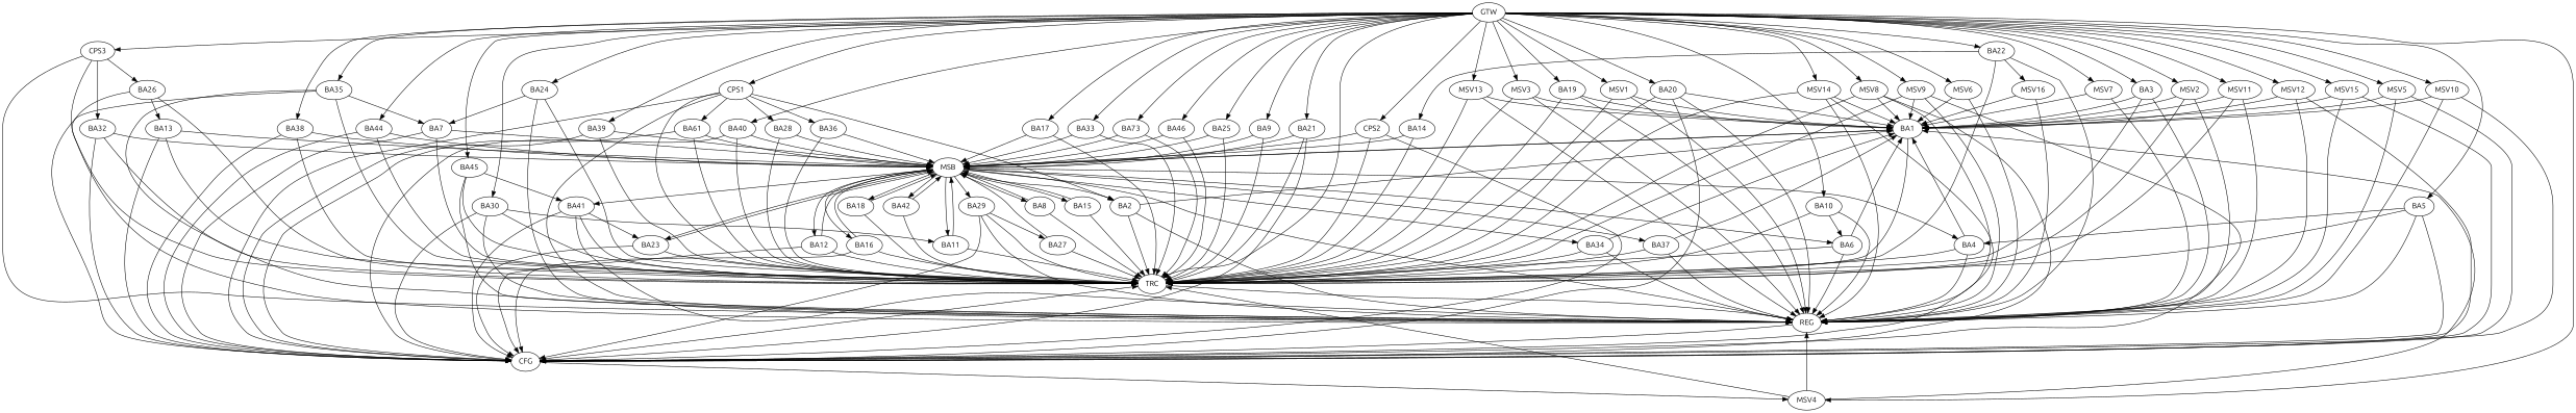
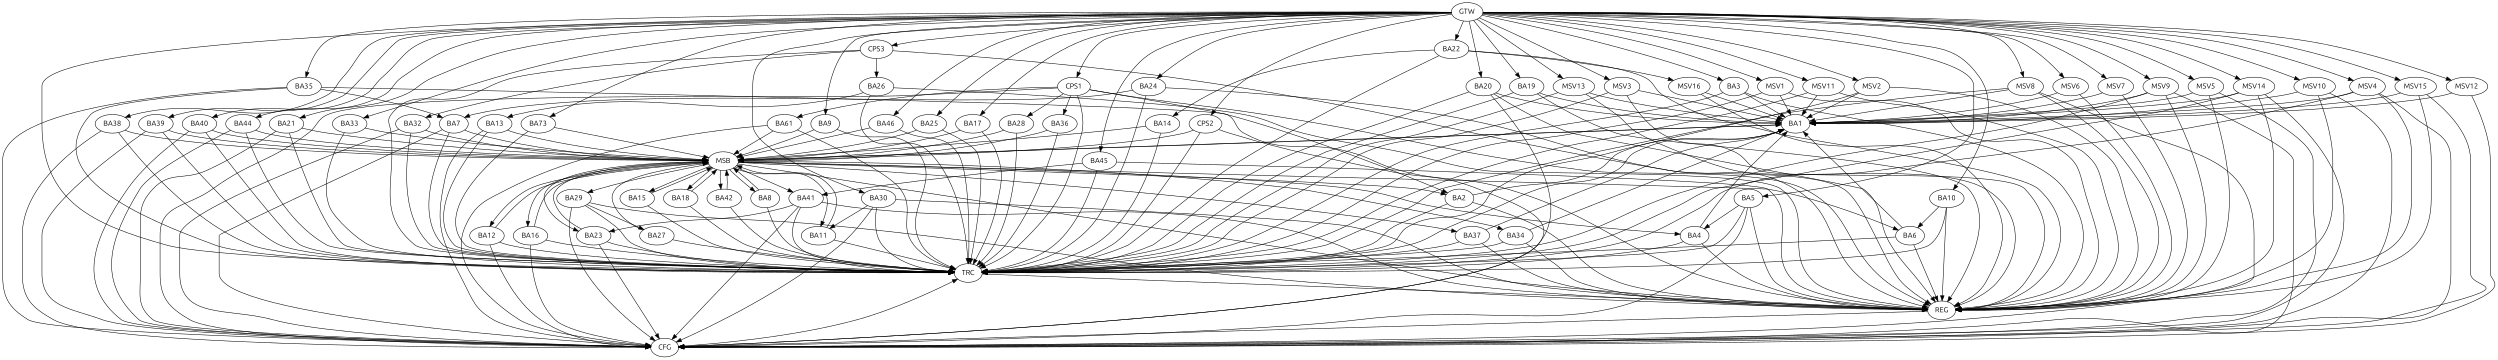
  strict digraph {
    fontname=Ubuntu
    node [fontname=Ubuntu]
    edge [fontname=Ubuntu]
    n1 [label=BA1]
    n2 [label=MSB]
    n3 [label=TRC]
    n4 [label=BA2]
    n5 [label=REG]
    n6 [label=BA4]
    n7 [label=BA6]
    n8 [label=BA8]
    n9 [label=BA11]
    n10 [label=BA12]
    n11 [label=BA15]
    n12 [label=BA16]
    n13 [label=BA18]
    n14 [label=BA23]
    n15 [label=BA29]
    n16 [label=BA34]
    n17 [label=BA37]
    n18 [label=BA41]
    n19 [label=BA42]
    n20 [label=CFG]
    n21 [label=BA3]
    n22 [label=BA5]
    n23 [label=BA7]
    n24 [label=BA9]
    n25 [label=BA10]
    n26 [label=BA13]
    n27 [label=BA14]
    n28 [label=BA17]
    n29 [label=BA19]
    n30 [label=BA20]
    n31 [label=BA21]
    n32 [label=BA22]
    n33 [label=MSV16]
    n34 [label=BA24]
    n35 [label=BA25]
    n36 [label=BA26]
    n37 [label=BA27]
    n38 [label=BA28]
    n39 [label=BA30]
    n40 [label=BA61]
    n41 [label=BA32]
    n42 [label=BA33]
    n43 [label=BA35]
    n44 [label=BA36]
    n45 [label=BA38]
    n46 [label=BA39]
    n47 [label=BA40]
    n48 [label=BA73]
    n49 [label=BA44]
    n50 [label=BA45]
    n51 [label=BA46]
    n52 [label=CPS1]
    n53 [label=CPS2]
    n54 [label=CPS3]
    n55 [label=GTW]
    n56 [label=MSV1]
    n57 [label=MSV2]
    n58 [label=MSV3]
    n59 [label=MSV4]
    n60 [label=MSV5]
    n61 [label=MSV6]
    n62 [label=MSV7]
    n63 [label=MSV8]
    n64 [label=MSV9]
    n65 [label=MSV10]
    n66 [label=MSV11]
    n67 [label=MSV12]
    n68 [label=MSV13]
    n69 [label=MSV14]
    n70 [label=MSV15]
    n1 -> n2
    n1 -> n3
    n2 -> n1
    n2 -> n4
    n2 -> n5
    n2 -> n6
    n2 -> n7
    n2 -> n8
    n2 -> n9
    n2 -> n10
    n2 -> n11
    n2 -> n12
    n2 -> n13
    n2 -> n14
    n2 -> n15
    n2 -> n16
    n2 -> n17
    n2 -> n18
    n2 -> n19
    n3 -> n5
    n4 -> n1
    n4 -> n3
    n4 -> n5
    n5 -> n20
    n6 -> n1
    n6 -> n3
    n6 -> n5
    n7 -> n1
    n7 -> n3
    n7 -> n5
    n8 -> n2
    n8 -> n3
    n9 -> n2
    n9 -> n3
    n10 -> n2
    n10 -> n3
    n10 -> n20
    n11 -> n2
    n11 -> n3
    n12 -> n2
    n12 -> n3
    n12 -> n20
    n13 -> n2
    n13 -> n3
    n14 -> n2
    n14 -> n3
    n14 -> n20
    n15 -> n3
    n15 -> n5
    n15 -> n20
    n15 -> n37
    n16 -> n1
    n16 -> n3
    n16 -> n5
    n17 -> n1
    n17 -> n3
    n17 -> n5
    n18 -> n3
    n18 -> n5
    n18 -> n14
    n18 -> n20
    n19 -> n2
    n19 -> n3
    n20 -> n3
    n21 -> n1
    n21 -> n3
    n21 -> n5
    n22 -> n3
    n22 -> n5
    n22 -> n6
    n22 -> n20
    n23 -> n2
    n23 -> n3
    n23 -> n20
    n24 -> n2
    n24 -> n3
    n25 -> n3
    n25 -> n5
    n25 -> n7
    n26 -> n2
    n26 -> n3
    n26 -> n20
    n27 -> n2
    n27 -> n3
    n28 -> n2
    n28 -> n3
    n29 -> n1
    n29 -> n3
    n29 -> n5
    n30 -> n1
    n30 -> n3
    n30 -> n5
    n30 -> n20
    n31 -> n2
    n31 -> n3
    n31 -> n20
    n32 -> n3
    n32 -> n5
    n32 -> n27
    n32 -> n33
    n33 -> n1
    n33 -> n5
    n34 -> n3
    n34 -> n5
    n34 -> n23
    n35 -> n2
    n35 -> n3
    n36 -> n3
    n36 -> n5
    n36 -> n26
    n37 -> n2
    n37 -> n3
    n38 -> n2
    n38 -> n3
    n39 -> n3
    n39 -> n5
    n39 -> n9
    n39 -> n20
    n40 -> n2
    n40 -> n3
    n40 -> n20
    n41 -> n2
    n41 -> n3
    n41 -> n20
    n42 -> n2
    n42 -> n3
    n43 -> n3
    n43 -> n5
    n43 -> n20
    n43 -> n23
    n44 -> n2
    n44 -> n3
    n45 -> n2
    n45 -> n3
    n45 -> n20
    n46 -> n2
    n46 -> n3
    n46 -> n20
    n47 -> n2
    n47 -> n3
    n47 -> n20
    n48 -> n2
    n48 -> n3
    n49 -> n2
    n49 -> n3
    n49 -> n20
    n50 -> n3
    n50 -> n5
    n50 -> n18
    n51 -> n2
    n51 -> n3
    n52 -> n3
    n52 -> n4
    n52 -> n5
    n52 -> n20
    n52 -> n38
    n52 -> n40
    n52 -> n44
    n53 -> n2
    n53 -> n3
    n53 -> n20
    n54 -> n3
    n54 -> n5
    n54 -> n36
    n54 -> n41
    n55 -> n3
    n55 -> n21
    n55 -> n22
    n55 -> n24
    n55 -> n25
    n55 -> n28
    n55 -> n29
    n55 -> n30
    n55 -> n31
    n55 -> n32
    n55 -> n34
    n55 -> n35
    n55 -> n39
    n55 -> n42
    n55 -> n43
    n55 -> n45
    n55 -> n46
    n55 -> n47
    n55 -> n48
    n55 -> n49
    n55 -> n50
    n55 -> n51
    n55 -> n52
    n55 -> n53
    n55 -> n54
    n55 -> n56
    n55 -> n57
    n55 -> n58
    n55 -> n59
    n55 -> n60
    n55 -> n61
    n55 -> n62
    n55 -> n63
    n55 -> n64
    n55 -> n65
    n55 -> n66
    n55 -> n67
    n55 -> n68
    n55 -> n69
    n55 -> n70
    n56 -> n1
    n56 -> n3
    n56 -> n5
    n57 -> n1
    n57 -> n3
    n57 -> n5
    n58 -> n1
    n58 -> n3
    n58 -> n5
    n59 -> n1
    n59 -> n3
    n59 -> n5
-   n20 -> n59
+   n59 -> n20
    n60 -> n1
    n60 -> n5
    n60 -> n20
    n61 -> n1
    n61 -> n5
    n62 -> n1
    n62 -> n5
    n63 -> n1
    n63 -> n3
    n63 -> n5
    n63 -> n20
    n64 -> n1
    n64 -> n3
    n64 -> n5
    n64 -> n20
    n65 -> n1
    n65 -> n5
    n65 -> n20
    n66 -> n1
    n66 -> n3
    n66 -> n5
    n67 -> n1
-   n67 -> n5
    n67 -> n20
    n68 -> n1
    n68 -> n3
    n68 -> n5
    n69 -> n1
    n69 -> n3
    n69 -> n5
    n69 -> n20
    n70 -> n1
    n70 -> n5
    n70 -> n20
  }
